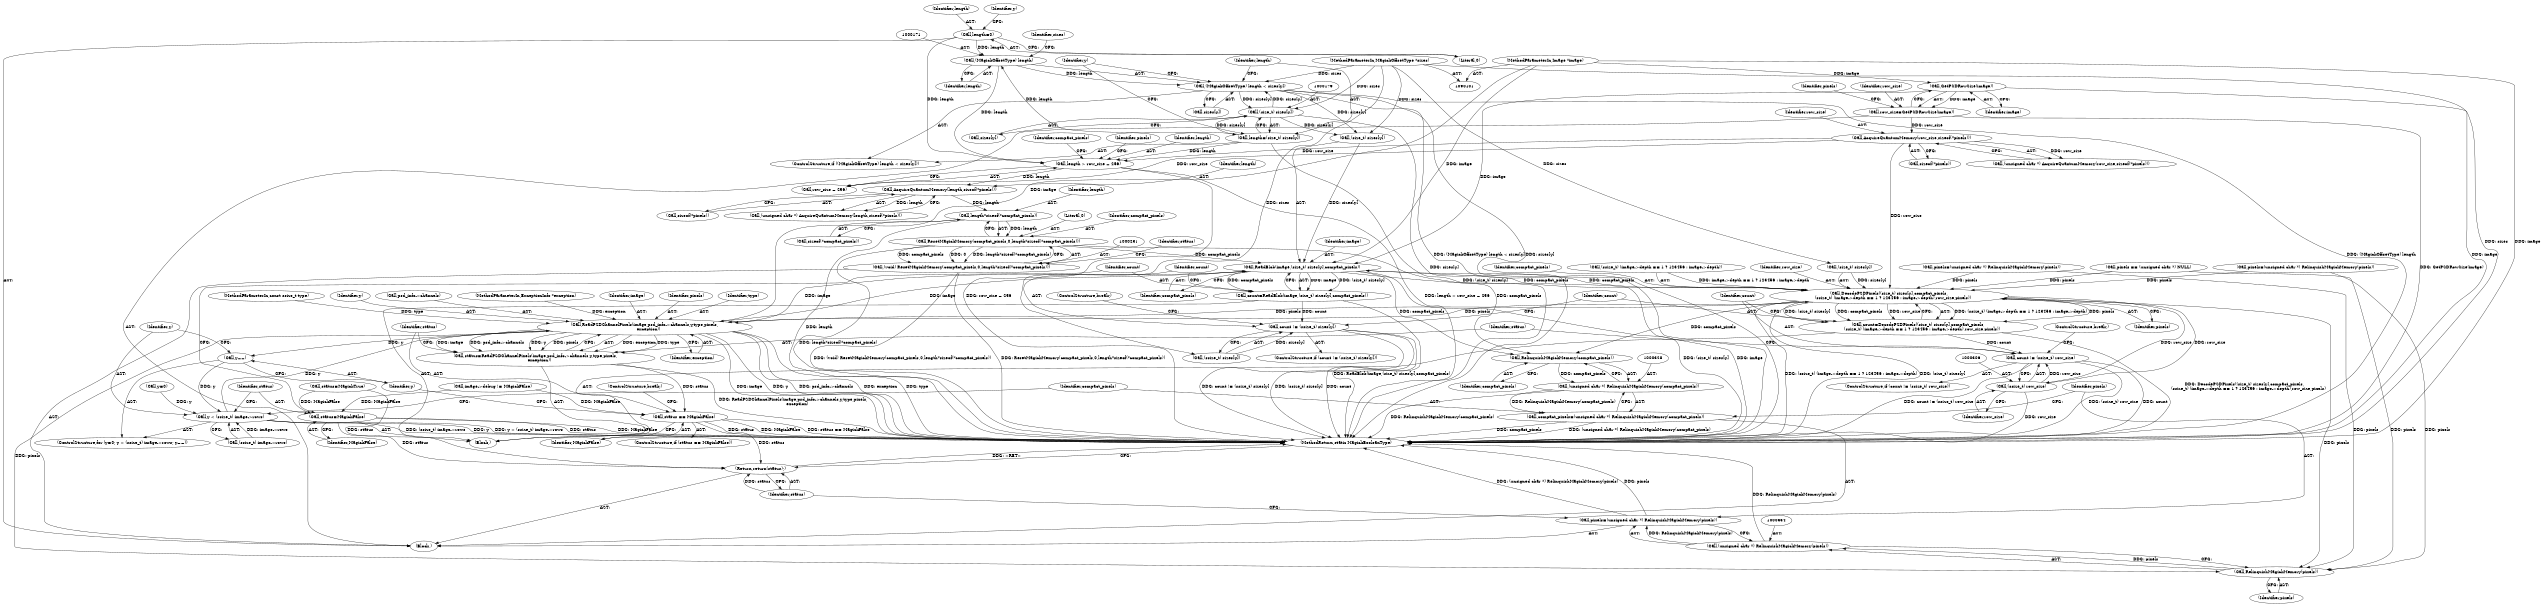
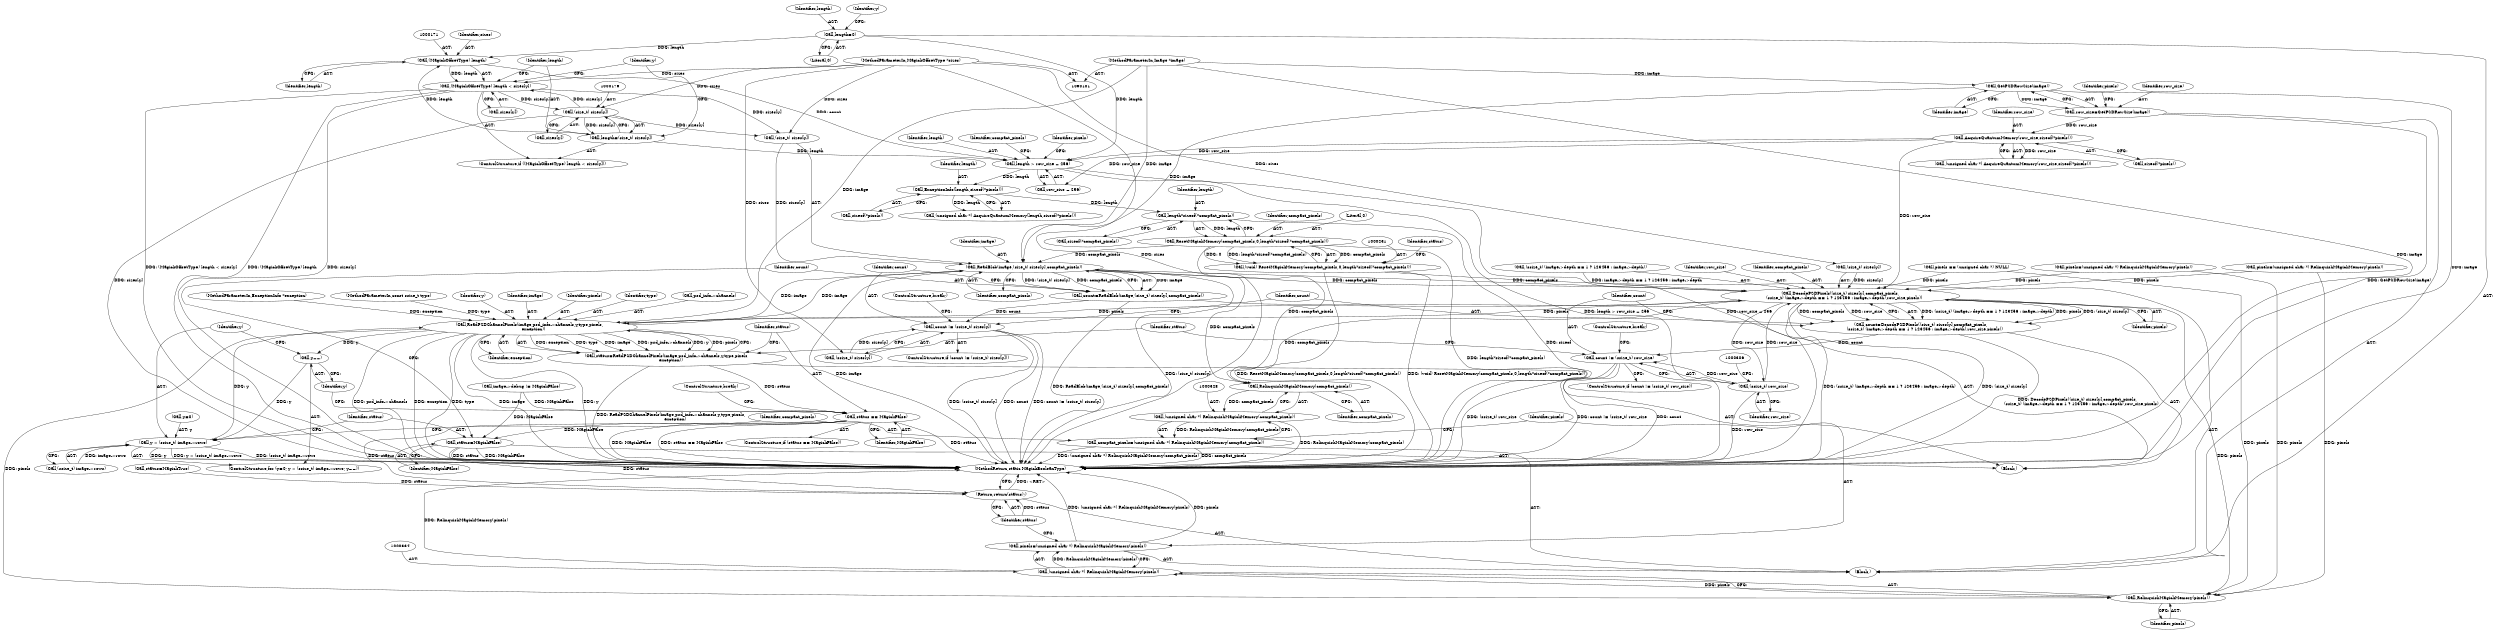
  digraph {
    n1 [label="(Call,length*sizeof(*compact_pixels))"]
    n2 [label="(Call,ResetMagickMemory(compact_pixels,0,length*sizeof(*compact_pixels)))"]
    n3 [label="(MethodReturn,static MagickBooleanType)"]
    n4 [label="(Call,sizeof(*compact_pixels))"]
    n5 [label="(Call,ReadBlob(image,(size_t) sizes[y],compact_pixels))"]
    n6 [label="(Call,(void) ResetMagickMemory(compact_pixels,0,length*sizeof(*compact_pixels)))"]
    n7 [label="(Call,RelinquishMagickMemory(compact_pixels))"]
    n8 [label="(Return,return(status);)"]
-   n9 [label="(Call,AcquireQuantumMemory(length,sizeof(*pixels)))"]
+   n9 [label="(Call,ExceptionInfo(length,sizeof(*pixels)))"]
    n10 [label="(Call,(unsigned char *) AcquireQuantumMemory(length,sizeof(*pixels)))"]
    n11 [label="(Call,sizeof(*pixels))"]
    n12 [label="(Call,length > row_size + 256)"]
    n13 [label="(Call,row_size + 256)"]
    n14 [label="(Call,(MagickOffsetType) length)"]
    n15 [label="(Call,(MagickOffsetType) length < sizes[y])"]
    n16 [label="(Identifier,length)"]
    n17 [label="(Call,(size_t) sizes[y])"]
    n18 [label="(ControlStructure,if ((MagickOffsetType) length < sizes[y]))"]
    n19 [label="(Call,(size_t) sizes[y])"]
    n20 [label="(Call,sizes[y])"]
    n21 [label="(Call,length=0)"]
    n22 [label="(Literal,0)"]
    n23 [label="(Block,)"]
    n24 [label="(Call,length=(size_t) sizes[y])"]
    n25 [label="(Call,sizes[y])"]
    n26 [label="(MethodParameterIn,MagickOffsetType *sizes)"]
    n27 [label="(Call,(ssize_t) sizes[y])"]
    n28 [label="(Call,(size_t) sizes[y])"]
    n29 [label=1090101]
    n30 [label="(Call,count != (ssize_t) sizes[y])"]
    n31 [label="(Call,DecodePSDPixels((size_t) sizes[y],compact_pixels,\n      (ssize_t) (image->depth == 1 ? 123456 : image->depth),row_size,pixels))"]
    n32 [label="(Call,AcquireQuantumMemory(row_size,sizeof(*pixels)))"]
    n33 [label="(Call,sizeof(*pixels))"]
    n34 [label="(Call,(unsigned char *) AcquireQuantumMemory(row_size,sizeof(*pixels)))"]
    n35 [label="(Call,ReadPSDChannelPixels(image,psd_info->channels,y,type,pixels,\n      exception))"]
    n36 [label="(Call,count=DecodePSDPixels((size_t) sizes[y],compact_pixels,\n      (ssize_t) (image->depth == 1 ? 123456 : image->depth),row_size,pixels))"]
    n37 [label="(Call,(ssize_t) row_size)"]
    n38 [label="(Call,RelinquishMagickMemory(pixels))"]
    n39 [label="(Identifier,pixels)"]
    n40 [label="(Call,row_size=GetPSDRowSize(image))"]
    n41 [label="(Call,GetPSDRowSize(image))"]
    n42 [label="(Identifier,image)"]
    n43 [label="(Call,count=ReadBlob(image,(size_t) sizes[y],compact_pixels))"]
    n44 [label="(Identifier,compact_pixels)"]
    n45 [label="(MethodParameterIn,Image *image)"]
    n46 [label="(Call,y++)"]
    n47 [label="(Call,status=ReadPSDChannelPixels(image,psd_info->channels,y,type,pixels,\n      exception))"]
    n48 [label="(Identifier,exception)"]
    n49 [label="(Call,(unsigned char *) RelinquishMagickMemory(compact_pixels))"]
    n50 [label="(Identifier,compact_pixels)"]
    n51 [label="(Block,)"]
    n52 [label="(ControlStructure,if (count != (ssize_t) sizes[y]))"]
    n53 [label="(Call,count != (ssize_t) row_size)"]
    n54 [label="(Identifier,row_size)"]
    n55 [label="(Call,(unsigned char *) RelinquishMagickMemory(pixels))"]
    n56 [label="(Identifier,pixels)"]
    n57 [label="(ControlStructure,if (count != (ssize_t) row_size))"]
    n58 [label="(Call,y < (ssize_t) image->rows)"]
    n59 [label="(ControlStructure,for (y=0; y < (ssize_t) image->rows; y++))"]
    n60 [label="(Identifier,y)"]
    n61 [label="(Call,status == MagickFalse)"]
    n62 [label="(Call,(ssize_t) image->rows)"]
    n63 [label="(Call,status=MagickFalse)"]
    n64 [label="(ControlStructure,if (status == MagickFalse))"]
    n65 [label="(Identifier,MagickFalse)"]
    n66 [label="(Identifier,MagickFalse)"]
    n67 [label="(Identifier,status)"]
    n68 [label="(Call,pixels=(unsigned char *) RelinquishMagickMemory(pixels))"]
    n69 [label="(Call,compact_pixels=(unsigned char *) RelinquishMagickMemory(compact_pixels))"]
    n70 [label="(MethodParameterIn,const ssize_t type)"]
    n71 [label="(Identifier,pixels)"]
    n72 [label="(Literal,0)"]
    n73 [label="(Identifier,y)"]
    n74 [label="(Call,image->debug != MagickFalse)"]
    n75 [label="(Identifier,image)"]
    n76 [label="(Identifier,count)"]
    n77 [label="(Identifier,y)"]
    n78 [label="(Call,status=MagickTrue)"]
    n79 [label="(Identifier,length)"]
    n80 [label="(Call,psd_info->channels)"]
    n81 [label="(Identifier,compact_pixels)"]
    n82 [label="(Identifier,length)"]
    n83 [label="(MethodParameterIn,ExceptionInfo *exception)"]
    n84 [label="(Identifier,count)"]
    n85 [label="(Identifier,image)"]
    n86 [label="(Identifier,compact_pixels)"]
    n87 [label="(Identifier,pixels)"]
    n88 [label="(Identifier,pixels)"]
    n89 [label="(ControlStructure,break;)"]
    n90 [label="(Identifier,pixels)"]
    n91 [label="(Identifier,length)"]
    n92 [label="(Identifier,length)"]
    n93 [label="(Identifier,compact_pixels)"]
    n94 [label="(Call,pixels=(unsigned char *) RelinquishMagickMemory(pixels))"]
    n95 [label="(ControlStructure,break;)"]
    n96 [label="(ControlStructure,break;)"]
    n97 [label="(Identifier,count)"]
    n98 [label="(Identifier,row_size)"]
    n99 [label="(Call,y=0)"]
    n100 [label="(Identifier,count)"]
    n101 [label="(Identifier,row_size)"]
    n102 [label="(Identifier,row_size)"]
    n103 [label="(Call,pixels=(unsigned char *) RelinquishMagickMemory(pixels))"]
    n104 [label="(Identifier,status)"]
    n105 [label="(Identifier,status)"]
    n106 [label="(Identifier,status)"]
    n107 [label="(Identifier,length)"]
    n108 [label="(Identifier,y)"]
    n109 [label="(Identifier,type)"]
    n110 [label="(Identifier,status)"]
    n111 [label="(Identifier,sizes)"]
    n112 [label="(Call,pixels == (unsigned char *) NULL)"]
    n113 [label="(Identifier,compact_pixels)"]
    n114 [label="(Identifier,y)"]
    n115 [label="(Call,(ssize_t) (image->depth == 1 ? 123456 : image->depth))"]
    1000171
    1000179
    1000231
    1000306
    1000334
    1000328
    n1 -> n2 [label="AST: "]
    n1 -> n2 [label="DDG: length"]
-   n1 -> n3 [label="DDG: length"]
+   n1 -> n3 [label="DDG: sizeof"]
    n1 -> n4 [label="CFG: "]
    n2 -> n1 [label="CFG: "]
    n2 -> n3 [label="DDG: length*sizeof(*compact_pixels)"]
    n2 -> n5 [label="DDG: compact_pixels"]
    n2 -> n6 [label="AST: "]
    n2 -> n6 [label="DDG: compact_pixels"]
    n2 -> n6 [label="DDG: 0"]
    n2 -> n6 [label="DDG: length*sizeof(*compact_pixels)"]
    n2 -> n7 [label="DDG: compact_pixels"]
    n3 -> n8 [label="CFG: "]
    n4 -> n1 [label="AST: "]
    n5 -> n3 [label="DDG: (size_t) sizes[y]"]
    n5 -> n3 [label="DDG: image"]
    n5 -> n7 [label="DDG: compact_pixels"]
    n5 -> n31 [label="DDG: compact_pixels"]
    n5 -> n35 [label="DDG: image"]
    n5 -> n43 [label="AST: "]
    n5 -> n43 [label="DDG: image"]
    n5 -> n43 [label="DDG: (size_t) sizes[y]"]
    n5 -> n43 [label="DDG: compact_pixels"]
    n5 -> n44 [label="CFG: "]
    n6 -> n2 [label="CFG: "]
    n6 -> n3 [label="DDG: ResetMagickMemory(compact_pixels,0,length*sizeof(*compact_pixels))"]
    n6 -> n3 [label="DDG: (void) ResetMagickMemory(compact_pixels,0,length*sizeof(*compact_pixels))"]
    n6 -> n23 [label="AST: "]
    n7 -> n49 [label="AST: "]
    n7 -> n49 [label="DDG: compact_pixels"]
    n7 -> n50 [label="CFG: "]
    n8 -> n3 [label="DDG: <RET>"]
    n8 -> n23 [label="AST: "]
    n8 -> n67 [label="CFG: "]
    n9 -> n1 [label="DDG: length"]
    n9 -> n10 [label="AST: "]
    n9 -> n10 [label="DDG: length"]
    n9 -> n11 [label="CFG: "]
    n10 -> n9 [label="CFG: "]
    n11 -> n9 [label="AST: "]
    n12 -> n3 [label="DDG: row_size + 256"]
    n12 -> n3 [label="DDG: length > row_size + 256"]
    n12 -> n9 [label="DDG: length"]
-   n12 -> n13 [label="CFG: "]
+   n12 -> n13 [label="AST: "]
    n13 -> n12 [label="AST: "]
-   n14 -> n12 [label="DDG: length"]
+   n14 -> n12 [label="DDG: count"]
    n14 -> n15 [label="AST: "]
    n14 -> n15 [label="DDG: length"]
    n14 -> n16 [label="CFG: "]
    n15 -> n3 [label="DDG: (MagickOffsetType) length < sizes[y]"]
    n15 -> n3 [label="DDG: sizes[y]"]
    n15 -> n3 [label="DDG: (MagickOffsetType) length"]
    n15 -> n17 [label="DDG: sizes[y]"]
    n15 -> n18 [label="AST: "]
    n15 -> n19 [label="DDG: sizes[y]"]
    n15 -> n20 [label="CFG: "]
    n16 -> n14 [label="AST: "]
    n17 -> n3 [label="DDG: sizes[y]"]
    n17 -> n15 [label="DDG: sizes[y]"]
    n17 -> n19 [label="DDG: sizes[y]"]
    n17 -> n24 [label="AST: "]
    n17 -> n24 [label="DDG: sizes[y]"]
    n17 -> n25 [label="CFG: "]
    n19 -> n5 [label="AST: "]
    n19 -> n5 [label="DDG: sizes[y]"]
    n20 -> n15 [label="AST: "]
    n21 -> n12 [label="DDG: length"]
    n21 -> n14 [label="DDG: length"]
    n21 -> n22 [label="CFG: "]
    n21 -> n23 [label="AST: "]
    n22 -> n21 [label="AST: "]
-   n24 -> n3 [label="DDG: (size_t) sizes[y]"]
    n24 -> n12 [label="DDG: length"]
    n24 -> n14 [label="DDG: length"]
    n24 -> n17 [label="CFG: "]
    n24 -> n18 [label="AST: "]
    n25 -> n17 [label="AST: "]
    n26 -> n3 [label="DDG: sizes"]
    n26 -> n15 [label="DDG: sizes"]
    n26 -> n17 [label="DDG: sizes"]
    n26 -> n19 [label="DDG: sizes"]
    n26 -> n27 [label="DDG: sizes"]
    n26 -> n28 [label="DDG: sizes"]
    n26 -> n29 [label="AST: "]
    n27 -> n30 [label="AST: "]
    n27 -> n30 [label="DDG: sizes[y]"]
    n28 -> n31 [label="AST: "]
    n28 -> n31 [label="DDG: sizes[y]"]
    n30 -> n3 [label="DDG: (ssize_t) sizes[y]"]
    n30 -> n3 [label="DDG: count"]
    n30 -> n3 [label="DDG: count != (ssize_t) sizes[y]"]
    n30 -> n27 [label="CFG: "]
    n30 -> n52 [label="AST: "]
    n31 -> n3 [label="DDG: (size_t) sizes[y]"]
    n31 -> n3 [label="DDG: (ssize_t) (image->depth == 1 ? 123456 : image->depth)"]
    n31 -> n5 [label="DDG: compact_pixels"]
    n31 -> n7 [label="DDG: compact_pixels"]
    n31 -> n35 [label="DDG: pixels"]
    n31 -> n36 [label="AST: "]
    n31 -> n36 [label="DDG: (ssize_t) (image->depth == 1 ? 123456 : image->depth)"]
    n31 -> n36 [label="DDG: pixels"]
    n31 -> n36 [label="DDG: (size_t) sizes[y]"]
    n31 -> n36 [label="DDG: compact_pixels"]
    n31 -> n36 [label="DDG: row_size"]
    n31 -> n37 [label="DDG: row_size"]
    n31 -> n38 [label="DDG: pixels"]
    n31 -> n39 [label="CFG: "]
    n32 -> n12 [label="DDG: row_size"]
    n32 -> n13 [label="DDG: row_size"]
    n32 -> n31 [label="DDG: row_size"]
    n32 -> n33 [label="CFG: "]
    n32 -> n34 [label="AST: "]
    n32 -> n34 [label="DDG: row_size"]
    n33 -> n32 [label="AST: "]
    n34 -> n32 [label="CFG: "]
    n35 -> n3 [label="DDG: image"]
    n35 -> n3 [label="DDG: y"]
    n35 -> n3 [label="DDG: psd_info->channels"]
    n35 -> n3 [label="DDG: exception"]
    n35 -> n3 [label="DDG: type"]
    n35 -> n5 [label="DDG: image"]
    n35 -> n31 [label="DDG: pixels"]
    n35 -> n38 [label="DDG: pixels"]
    n35 -> n46 [label="DDG: y"]
    n35 -> n47 [label="AST: "]
    n35 -> n47 [label="DDG: exception"]
    n35 -> n47 [label="DDG: type"]
    n35 -> n47 [label="DDG: image"]
    n35 -> n47 [label="DDG: psd_info->channels"]
    n35 -> n47 [label="DDG: y"]
    n35 -> n47 [label="DDG: pixels"]
    n35 -> n48 [label="CFG: "]
    n36 -> n3 [label="DDG: DecodePSDPixels((size_t) sizes[y],compact_pixels,\n      (ssize_t) (image->depth == 1 ? 123456 : image->depth),row_size,pixels)"]
    n36 -> n31 [label="CFG: "]
    n36 -> n51 [label="AST: "]
    n36 -> n53 [label="DDG: count"]
    n37 -> n3 [label="DDG: row_size"]
    n37 -> n31 [label="DDG: row_size"]
    n37 -> n53 [label="AST: "]
    n37 -> n53 [label="DDG: row_size"]
    n37 -> n54 [label="CFG: "]
    n38 -> n55 [label="AST: "]
    n38 -> n55 [label="DDG: pixels"]
    n38 -> n56 [label="CFG: "]
    n39 -> n31 [label="AST: "]
    n40 -> n3 [label="DDG: GetPSDRowSize(image)"]
    n40 -> n23 [label="AST: "]
    n40 -> n32 [label="DDG: row_size"]
    n40 -> n41 [label="CFG: "]
    n41 -> n3 [label="DDG: image"]
    n41 -> n5 [label="DDG: image"]
    n41 -> n40 [label="AST: "]
    n41 -> n40 [label="DDG: image"]
    n41 -> n42 [label="CFG: "]
    n42 -> n41 [label="AST: "]
    n43 -> n3 [label="DDG: ReadBlob(image,(size_t) sizes[y],compact_pixels)"]
    n43 -> n5 [label="CFG: "]
    n43 -> n30 [label="DDG: count"]
    n43 -> n51 [label="AST: "]
    n44 -> n5 [label="AST: "]
    n45 -> n3 [label="DDG: image"]
    n45 -> n5 [label="DDG: image"]
    n45 -> n29 [label="AST: "]
    n45 -> n35 [label="DDG: image"]
    n45 -> n41 [label="DDG: image"]
    n46 -> n58 [label="DDG: y"]
    n46 -> n59 [label="AST: "]
    n46 -> n60 [label="CFG: "]
    n47 -> n3 [label="DDG: ReadPSDChannelPixels(image,psd_info->channels,y,type,pixels,\n      exception)"]
    n47 -> n35 [label="CFG: "]
    n47 -> n51 [label="AST: "]
    n47 -> n61 [label="DDG: status"]
    n48 -> n35 [label="AST: "]
    n49 -> n3 [label="DDG: RelinquishMagickMemory(compact_pixels)"]
    n49 -> n7 [label="CFG: "]
    n49 -> n69 [label="AST: "]
    n49 -> n69 [label="DDG: RelinquishMagickMemory(compact_pixels)"]
    n50 -> n7 [label="AST: "]
    n53 -> n3 [label="DDG: count"]
    n53 -> n3 [label="DDG: count != (ssize_t) row_size"]
    n53 -> n3 [label="DDG: (ssize_t) row_size"]
    n53 -> n37 [label="CFG: "]
-   n53 -> n57 [label="AST: "]
+   n53 -> n57 [label="CFG: "]
    n54 -> n37 [label="AST: "]
    n55 -> n3 [label="DDG: RelinquishMagickMemory(pixels)"]
    n55 -> n38 [label="CFG: "]
    n55 -> n68 [label="AST: "]
    n55 -> n68 [label="DDG: RelinquishMagickMemory(pixels)"]
    n56 -> n38 [label="AST: "]
    n58 -> n3 [label="DDG: y"]
    n58 -> n3 [label="DDG: y < (ssize_t) image->rows"]
    n58 -> n3 [label="DDG: (ssize_t) image->rows"]
    n58 -> n35 [label="DDG: y"]
    n58 -> n59 [label="AST: "]
    n58 -> n62 [label="CFG: "]
    n60 -> n46 [label="AST: "]
    n60 -> n61 [label="CFG: "]
    n61 -> n3 [label="DDG: status"]
    n61 -> n3 [label="DDG: MagickFalse"]
    n61 -> n3 [label="DDG: status == MagickFalse"]
    n61 -> n8 [label="DDG: status"]
-   n78 -> n63 [label="DDG: MagickFalse"]
+   n61 -> n63 [label="DDG: MagickFalse"]
    n61 -> n64 [label="AST: "]
    n61 -> n65 [label="CFG: "]
    n62 -> n58 [label="AST: "]
    n62 -> n58 [label="DDG: image->rows"]
    n63 -> n3 [label="DDG: MagickFalse"]
    n63 -> n3 [label="DDG: status"]
    n63 -> n8 [label="DDG: status"]
    n63 -> n51 [label="AST: "]
    n63 -> n66 [label="CFG: "]
    n65 -> n61 [label="AST: "]
    n66 -> n63 [label="AST: "]
    n67 -> n8 [label="AST: "]
    n67 -> n8 [label="DDG: status"]
    n67 -> n68 [label="CFG: "]
    n68 -> n3 [label="DDG: (unsigned char *) RelinquishMagickMemory(pixels)"]
    n68 -> n3 [label="DDG: pixels"]
    n68 -> n23 [label="AST: "]
    n68 -> n55 [label="CFG: "]
    n69 -> n3 [label="DDG: compact_pixels"]
    n69 -> n3 [label="DDG: (unsigned char *) RelinquishMagickMemory(compact_pixels)"]
    n69 -> n23 [label="AST: "]
    n69 -> n49 [label="CFG: "]
    n70 -> n35 [label="DDG: type"]
    n71 -> n40 [label="CFG: "]
    n72 -> n2 [label="AST: "]
    n73 -> n46 [label="CFG: "]
    n73 -> n58 [label="AST: "]
    n74 -> n61 [label="DDG: MagickFalse"]
    n74 -> n63 [label="DDG: MagickFalse"]
    n75 -> n5 [label="AST: "]
    n76 -> n30 [label="CFG: "]
    n76 -> n36 [label="AST: "]
    n77 -> n35 [label="AST: "]
    n78 -> n8 [label="DDG: status"]
    n79 -> n9 [label="AST: "]
    n80 -> n35 [label="AST: "]
    n81 -> n58 [label="CFG: "]
    n81 -> n69 [label="AST: "]
    n82 -> n15 [label="CFG: "]
    n82 -> n24 [label="AST: "]
    n83 -> n35 [label="DDG: exception"]
    n84 -> n36 [label="CFG: "]
    n84 -> n53 [label="AST: "]
    n85 -> n35 [label="AST: "]
    n86 -> n12 [label="CFG: "]
    n87 -> n12 [label="CFG: "]
    n88 -> n68 [label="AST: "]
    n88 -> n69 [label="CFG: "]
    n89 -> n30 [label="CFG: "]
    n90 -> n35 [label="AST: "]
    n91 -> n21 [label="AST: "]
    n92 -> n1 [label="AST: "]
    n93 -> n2 [label="AST: "]
    n94 -> n31 [label="DDG: pixels"]
    n94 -> n38 [label="DDG: pixels"]
    n95 -> n61 [label="CFG: "]
    n96 -> n53 [label="CFG: "]
    n97 -> n43 [label="AST: "]
    n97 -> n63 [label="CFG: "]
    n98 -> n32 [label="AST: "]
-   n99 -> n58 [label="DDG: y"]
+   n99 -> n58 [label="AST: y"]
    n100 -> n30 [label="AST: "]
    n100 -> n43 [label="CFG: "]
    n101 -> n31 [label="AST: "]
    n102 -> n40 [label="AST: "]
    n103 -> n31 [label="DDG: pixels"]
    n103 -> n38 [label="DDG: pixels"]
    n104 -> n58 [label="CFG: "]
    n104 -> n63 [label="AST: "]
    n105 -> n6 [label="CFG: "]
    n106 -> n47 [label="CFG: "]
    n106 -> n61 [label="AST: "]
    n107 -> n12 [label="AST: "]
    n108 -> n21 [label="CFG: "]
    n109 -> n35 [label="AST: "]
    n110 -> n47 [label="AST: "]
    n110 -> n53 [label="CFG: "]
-   n111 -> n14 [label="CFG: "]
+   n111 -> n14 [label="AST: "]
    n112 -> n31 [label="DDG: pixels"]
    n112 -> n38 [label="DDG: pixels"]
    n113 -> n31 [label="AST: "]
    n114 -> n15 [label="CFG: "]
    n114 -> n24 [label="CFG: "]
    n115 -> n31 [label="AST: "]
    n115 -> n31 [label="DDG: image->depth == 1 ? 123456 : image->depth"]
    1000171 -> n14 [label="AST: "]
    1000179 -> n17 [label="AST: "]
    1000231 -> n6 [label="AST: "]
-   1000306 -> n37 [label="AST: "]
+   1000306 -> n37 [label="CFG: "]
    1000334 -> n55 [label="AST: "]
    1000328 -> n49 [label="AST: "]
  }
